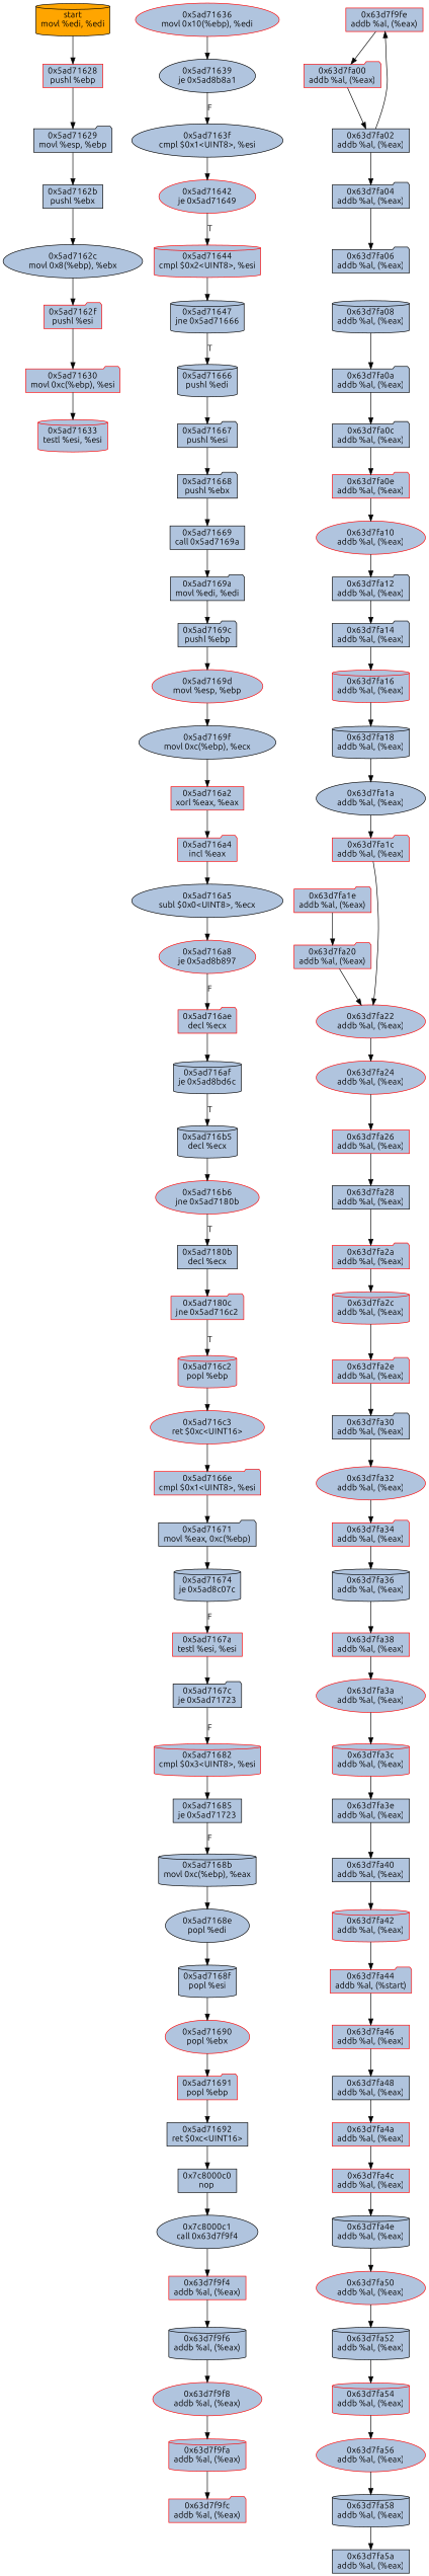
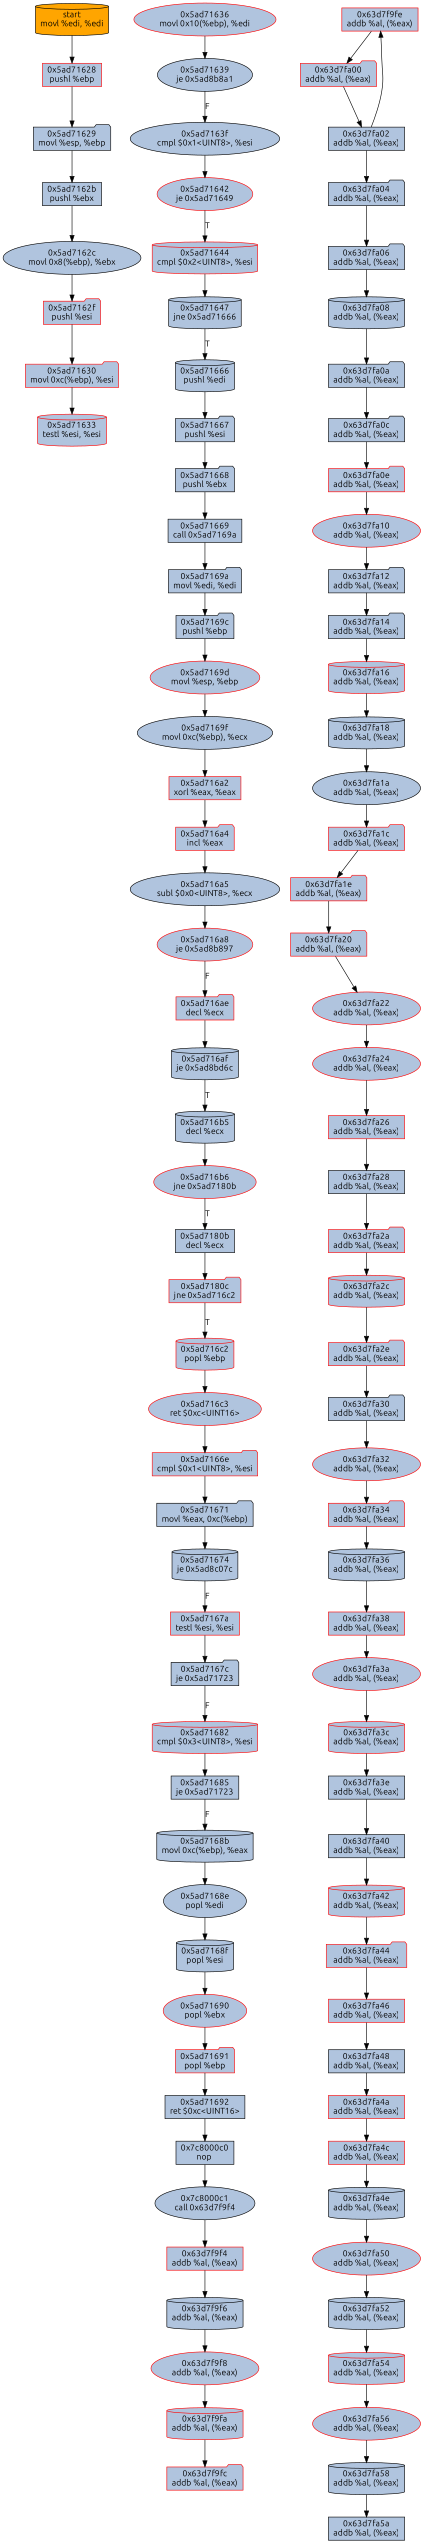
  digraph {
    fontname=Ubuntu
    node [color=red fillcolor=lightsteelblue fontname=Ubuntu shape=folder style=filled]
    edge [color="#000000" fontname=Ubuntu]
    n1 [color=black fillcolor=orange label="start\nmovl %edi, %edi" shape=cylinder]
    n2 [label="0x5ad71628\npushl %ebp" shape=box]
    n3 [color=black label="0x5ad71629\nmovl %esp, %ebp"]
    n4 [color=black label="0x5ad7162b\npushl %ebx" shape=box]
    n5 [color=black label="0x5ad7162c\nmovl 0x8(%ebp), %ebx" shape=ellipse]
    n6 [label="0x5ad7162f\npushl %esi"]
    n7 [label="0x5ad71630\nmovl 0xc(%ebp), %esi"]
    n8 [label="0x5ad71633\ntestl %esi, %esi" shape=cylinder]
    n9 [label="0x5ad71636\nmovl 0x10(%ebp), %edi" shape=ellipse]
    n10 [color=black label="0x5ad71639\nje 0x5ad8b8a1" shape=ellipse]
    n11 [color=black label="0x5ad7163f\ncmpl $0x1<UINT8>, %esi" shape=ellipse]
    n12 [label="0x5ad71642\nje 0x5ad71649" shape=ellipse]
    n13 [label="0x5ad71644\ncmpl $0x2<UINT8>, %esi" shape=cylinder]
    n14 [color=black label="0x5ad71647\njne 0x5ad71666" shape=cylinder]
    n15 [color=black label="0x5ad71666\npushl %edi" shape=cylinder]
    n16 [color=black label="0x5ad71667\npushl %esi"]
    n17 [color=black label="0x5ad71668\npushl %ebx"]
    n18 [color=black label="0x5ad71669\ncall 0x5ad7169a" shape=box]
    n19 [color=black label="0x5ad7169a\nmovl %edi, %edi"]
    n20 [color=black label="0x5ad7169c\npushl %ebp"]
    n21 [label="0x5ad7169d\nmovl %esp, %ebp" shape=ellipse]
    n22 [color=black label="0x5ad7169f\nmovl 0xc(%ebp), %ecx" shape=ellipse]
    n23 [label="0x5ad716a2\nxorl %eax, %eax" shape=box]
    n24 [label="0x5ad716a4\nincl %eax"]
    n25 [color=black label="0x5ad716a5\nsubl $0x0<UINT8>, %ecx" shape=ellipse]
    n26 [label="0x5ad716a8\nje 0x5ad8b897" shape=ellipse]
    n27 [label="0x5ad716ae\ndecl %ecx"]
    n28 [color=black label="0x5ad716af\nje 0x5ad8bd6c" shape=cylinder]
    n29 [color=black label="0x5ad716b5\ndecl %ecx" shape=cylinder]
    n30 [label="0x5ad716b6\njne 0x5ad7180b" shape=ellipse]
    n31 [color=black label="0x5ad7180b\ndecl %ecx" shape=box]
    n32 [label="0x5ad7180c\njne 0x5ad716c2"]
    n33 [label="0x5ad716c2\npopl %ebp" shape=cylinder]
    n34 [label="0x5ad716c3\nret $0xc<UINT16>" shape=ellipse]
    n35 [label="0x5ad7166e\ncmpl $0x1<UINT8>, %esi"]
    n36 [color=black label="0x5ad71671\nmovl %eax, 0xc(%ebp)"]
    n37 [color=black label="0x5ad71674\nje 0x5ad8c07c" shape=cylinder]
    n38 [label="0x5ad7167a\ntestl %esi, %esi" shape=box]
    n39 [color=black label="0x5ad7167c\nje 0x5ad71723"]
    n40 [label="0x5ad71682\ncmpl $0x3<UINT8>, %esi" shape=cylinder]
    n41 [color=black label="0x5ad71685\nje 0x5ad71723" shape=box]
    n42 [color=black label="0x5ad7168b\nmovl 0xc(%ebp), %eax" shape=cylinder]
    n43 [color=black label="0x5ad7168e\npopl %edi" shape=ellipse]
    n44 [color=black label="0x5ad7168f\npopl %esi" shape=cylinder]
    n45 [label="0x5ad71690\npopl %ebx" shape=ellipse]
    n46 [label="0x5ad71691\npopl %ebp"]
    n47 [color=black label="0x5ad71692\nret $0xc<UINT16>" shape=box]
    n48 [color=black label="0x7c8000c0\nnop " shape=box]
    n49 [color=black label="0x7c8000c1\ncall 0x63d7f9f4" shape=ellipse]
    n50 [label="0x63d7f9f4\naddb %al, (%eax)" shape=box]
    n51 [color=black label="0x63d7f9f6\naddb %al, (%eax)" shape=cylinder]
    n52 [label="0x63d7f9f8\naddb %al, (%eax)" shape=ellipse]
    n53 [label="0x63d7f9fa\naddb %al, (%eax)" shape=cylinder]
    n54 [label="0x63d7f9fc\naddb %al, (%eax)"]
    n55 [label="0x63d7f9fe\naddb %al, (%eax)" shape=box]
    n56 [label="0x63d7fa00\naddb %al, (%eax)"]
    n57 [color=black label="0x63d7fa02\naddb %al, (%eax)" shape=box]
    n58 [color=black label="0x63d7fa04\naddb %al, (%eax)"]
    n59 [color=black label="0x63d7fa06\naddb %al, (%eax)"]
    n60 [color=black label="0x63d7fa08\naddb %al, (%eax)" shape=cylinder]
    n61 [color=black label="0x63d7fa0a\naddb %al, (%eax)"]
    n62 [color=black label="0x63d7fa0c\naddb %al, (%eax)"]
    n63 [label="0x63d7fa0e\naddb %al, (%eax)"]
    n64 [label="0x63d7fa10\naddb %al, (%eax)" shape=ellipse]
    n65 [color=black label="0x63d7fa12\naddb %al, (%eax)"]
    n66 [color=black label="0x63d7fa14\naddb %al, (%eax)"]
    n67 [label="0x63d7fa16\naddb %al, (%eax)" shape=cylinder]
    n68 [color=black label="0x63d7fa18\naddb %al, (%eax)" shape=cylinder]
    n69 [color=black label="0x63d7fa1a\naddb %al, (%eax)" shape=ellipse]
    n70 [label="0x63d7fa1c\naddb %al, (%eax)"]
    n71 [label="0x63d7fa1e\naddb %al, (%eax)"]
    n72 [label="0x63d7fa20\naddb %al, (%eax)"]
    n73 [label="0x63d7fa22\naddb %al, (%eax)" shape=ellipse]
    n74 [label="0x63d7fa24\naddb %al, (%eax)" shape=ellipse]
    n75 [label="0x63d7fa26\naddb %al, (%eax)" shape=box]
    n76 [color=black label="0x63d7fa28\naddb %al, (%eax)" shape=box]
    n77 [label="0x63d7fa2a\naddb %al, (%eax)"]
    n78 [label="0x63d7fa2c\naddb %al, (%eax)" shape=cylinder]
    n79 [label="0x63d7fa2e\naddb %al, (%eax)"]
    n80 [color=black label="0x63d7fa30\naddb %al, (%eax)"]
    n81 [label="0x63d7fa32\naddb %al, (%eax)" shape=ellipse]
    n82 [label="0x63d7fa34\naddb %al, (%eax)"]
    n83 [color=black label="0x63d7fa36\naddb %al, (%eax)" shape=cylinder]
    n84 [label="0x63d7fa38\naddb %al, (%eax)" shape=box]
    n85 [label="0x63d7fa3a\naddb %al, (%eax)" shape=ellipse]
    n86 [label="0x63d7fa3c\naddb %al, (%eax)" shape=cylinder]
    n87 [color=black label="0x63d7fa3e\naddb %al, (%eax)" shape=box]
    n88 [color=black label="0x63d7fa40\naddb %al, (%eax)" shape=box]
    n89 [label="0x63d7fa42\naddb %al, (%eax)" shape=cylinder]
-   n90 [label="0x63d7fa44\naddb %al, (%start)"]
+   n90 [label="0x63d7fa44\naddb %al, (%eax)"]
    n91 [label="0x63d7fa46\naddb %al, (%eax)" shape=box]
    n92 [color=black label="0x63d7fa48\naddb %al, (%eax)" shape=box]
    n93 [label="0x63d7fa4a\naddb %al, (%eax)" shape=box]
    n94 [label="0x63d7fa4c\naddb %al, (%eax)" shape=box]
    n95 [color=black label="0x63d7fa4e\naddb %al, (%eax)" shape=cylinder]
    n96 [label="0x63d7fa50\naddb %al, (%eax)" shape=ellipse]
    n97 [color=black label="0x63d7fa52\naddb %al, (%eax)" shape=cylinder]
    n98 [label="0x63d7fa54\naddb %al, (%eax)" shape=cylinder]
    n99 [label="0x63d7fa56\naddb %al, (%eax)" shape=ellipse]
    n100 [color=black label="0x63d7fa58\naddb %al, (%eax)" shape=cylinder]
    n101 [color=black label="0x63d7fa5a\naddb %al, (%eax)" shape=box]
    n1 -> n2
    n2 -> n3
    n3 -> n4
    n4 -> n5
    n5 -> n6
    n6 -> n7
    n7 -> n8
    n9 -> n10
    n10 -> n11 [label=F]
    n11 -> n12
    n12 -> n13 [label=T]
    n13 -> n14
    n14 -> n15 [label=T]
    n15 -> n16
    n16 -> n17
    n17 -> n18
    n18 -> n19
    n19 -> n20
    n20 -> n21
    n21 -> n22
    n22 -> n23
    n23 -> n24
    n24 -> n25
    n25 -> n26
    n26 -> n27 [label=F]
    n27 -> n28
    n28 -> n29 [label=T]
    n29 -> n30
    n30 -> n31 [label=T]
    n31 -> n32
    n32 -> n33 [label=T]
    n33 -> n34
    n34 -> n35
    n35 -> n36
    n36 -> n37
    n37 -> n38 [label=F]
    n38 -> n39
    n39 -> n40 [label=F]
    n40 -> n41
    n41 -> n42 [label=F]
    n42 -> n43
    n43 -> n44
    n44 -> n45
    n45 -> n46
    n46 -> n47
    n47 -> n48
    n48 -> n49
    n49 -> n50
    n50 -> n51
    n51 -> n52
    n52 -> n53
    n53 -> n54
    n55 -> n56
    n56 -> n57
    n57 -> n55
    n57 -> n58
    n58 -> n59
+   n59 -> n60
    n60 -> n61
    n61 -> n62
    n62 -> n63
    n63 -> n64
    n64 -> n65
    n65 -> n66
    n66 -> n67
    n67 -> n68
    n68 -> n69
    n69 -> n70
-   n70 -> n73
+   n70 -> n71
    n71 -> n72
    n72 -> n73
    n73 -> n74
    n74 -> n75
    n75 -> n76
    n76 -> n77
    n77 -> n78
    n78 -> n79
    n79 -> n80
    n80 -> n81
    n81 -> n82
    n82 -> n83
    n83 -> n84
    n84 -> n85
    n85 -> n86
    n86 -> n87
    n87 -> n88
    n88 -> n89
    n89 -> n90
    n90 -> n91
    n91 -> n92
    n92 -> n93
    n93 -> n94
    n94 -> n95
    n95 -> n96
    n96 -> n97
    n97 -> n98
    n98 -> n99
    n99 -> n100
    n100 -> n101
  }
